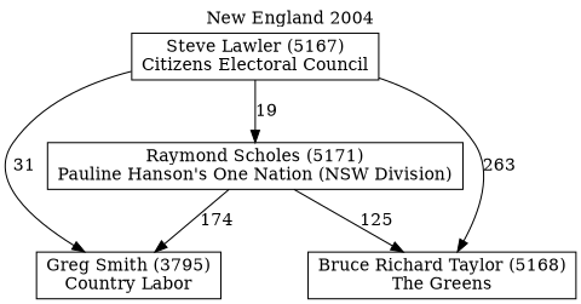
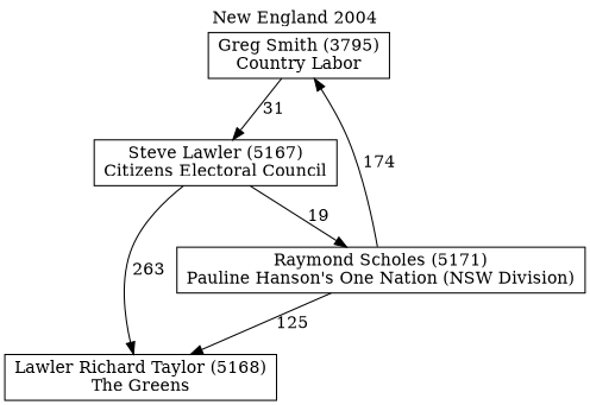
  digraph {
    label="New England 2004"
    labelloc=t
    mclimit=10
    node [shape=box]
    n1 [label="Greg Smith (3795)\nCountry Labor"]
-   n2 [label="Bruce Richard Taylor (5168)\nThe Greens"]
+   n2 [label="Lawler Richard Taylor (5168)\nThe Greens"]
    n3 [label="Raymond Scholes (5171)\nPauline Hanson's One Nation (NSW Division)"]
    n4 [label="Steve Lawler (5167)\nCitizens Electoral Council"]
    n3 -> n1 [label=174]
    n3 -> n2 [label=125]
-   n4 -> n1 [label=31]
+   n1 -> n4 [label=31]
    n4 -> n2 [label=263]
    n4 -> n3 [label=19]
  }
